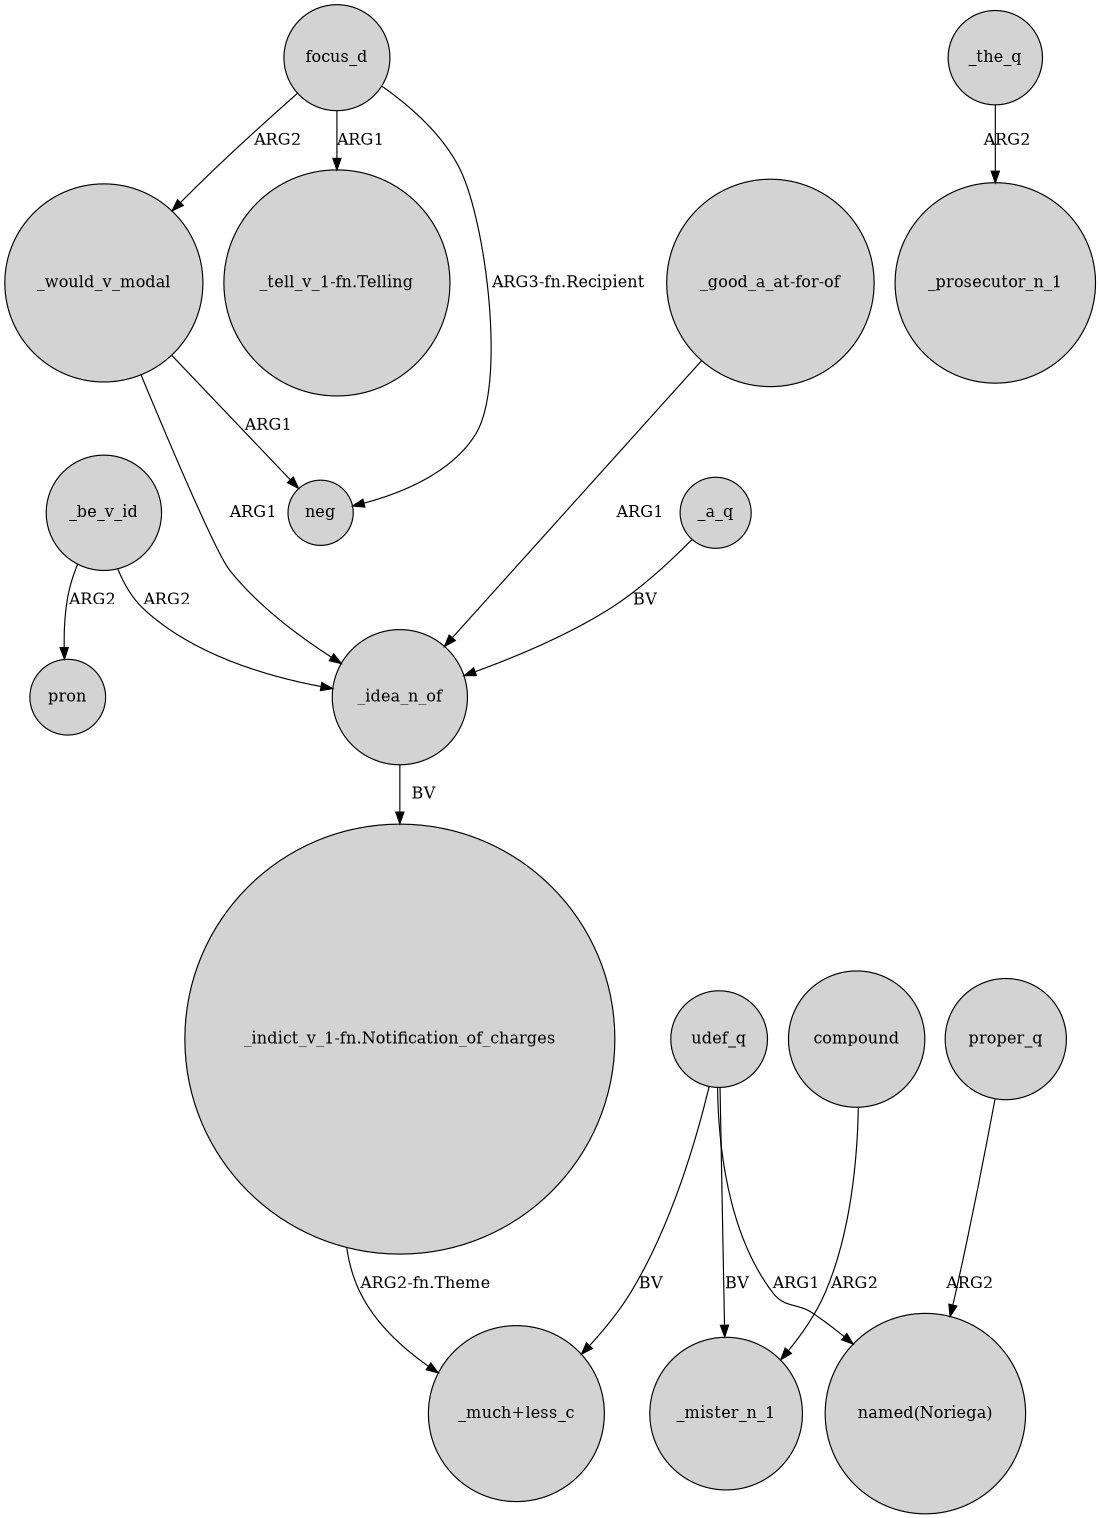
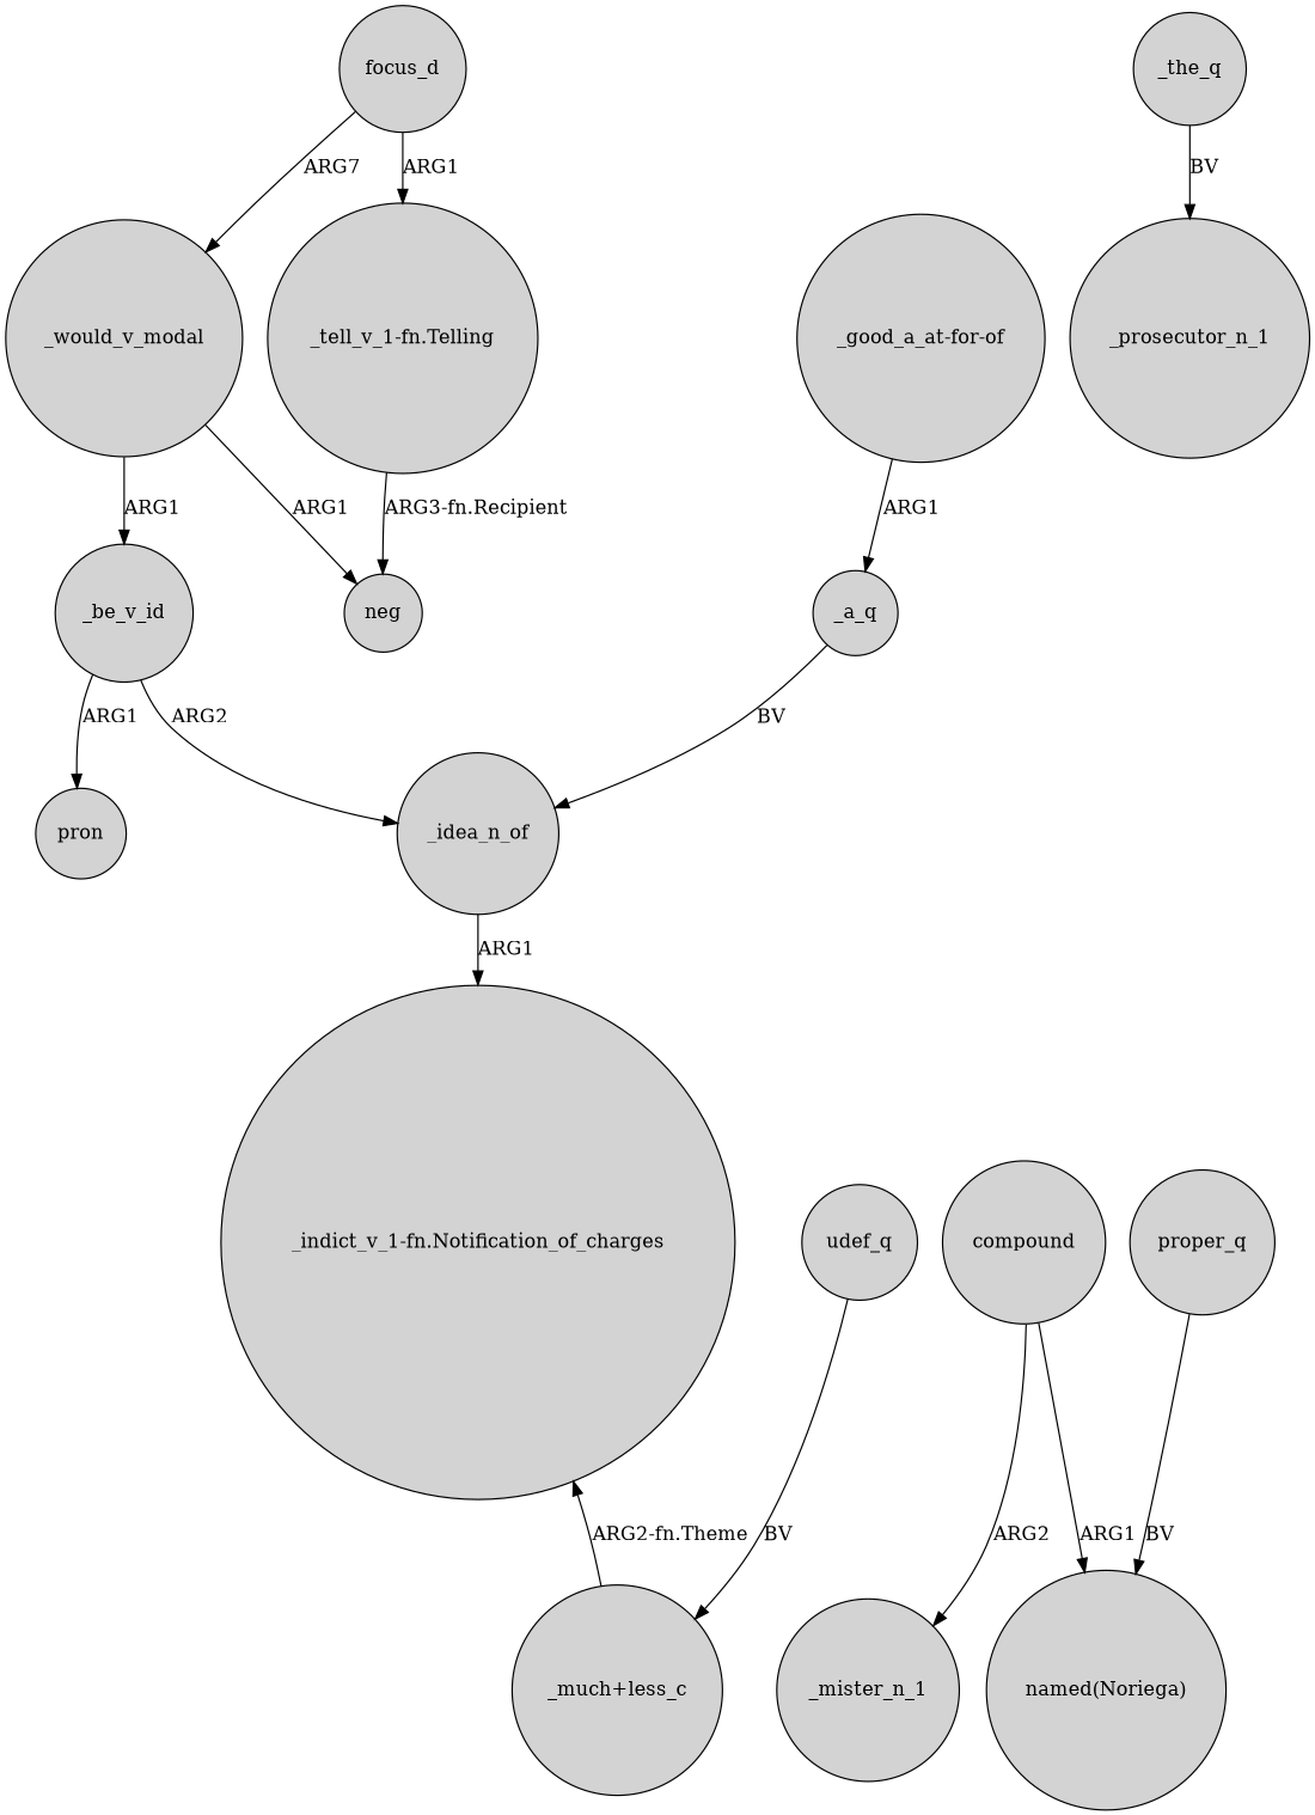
  digraph {
    node [shape=circle style=filled]
    focus_d
    _would_v_modal
    "_tell_v_1-fn.Telling"
    _be_v_id
    neg
    _idea_n_of
    pron
    compound
    _mister_n_1
    "named(Noriega)"
    _a_q
    "_indict_v_1-fn.Notification_of_charges"
    "_much+less_c"
    _the_q
    _prosecutor_n_1
    udef_q
    proper_q
    "_good_a_at-for-of"
-   focus_d -> _would_v_modal [label=ARG2]
+   focus_d -> _would_v_modal [label=ARG7]
    focus_d -> "_tell_v_1-fn.Telling" [label=ARG1]
-   _would_v_modal -> _idea_n_of [label=ARG1]
+   _would_v_modal -> _be_v_id [label=ARG1]
    _would_v_modal -> neg [label=ARG1]
-   focus_d -> neg [label="ARG3-fn.Recipient"]
+   "_tell_v_1-fn.Telling" -> neg [label="ARG3-fn.Recipient"]
    _be_v_id -> _idea_n_of [label=ARG2]
-   _be_v_id -> pron [label=ARG2]
-   _idea_n_of -> "_indict_v_1-fn.Notification_of_charges" [label=BV]
+   _be_v_id -> pron [label=ARG1]
+   _idea_n_of -> "_indict_v_1-fn.Notification_of_charges" [label=ARG1]
    compound -> _mister_n_1 [label=ARG2]
-   udef_q -> "named(Noriega)" [label=ARG1]
+   compound -> "named(Noriega)" [label=ARG1]
    _a_q -> _idea_n_of [label=BV]
-   "_indict_v_1-fn.Notification_of_charges" -> "_much+less_c" [label="ARG2-fn.Theme"]
-   _the_q -> _prosecutor_n_1 [label=ARG2]
-   udef_q -> _mister_n_1 [label=BV]
+   "_much+less_c" -> "_indict_v_1-fn.Notification_of_charges" [label="ARG2-fn.Theme"]
+   _the_q -> _prosecutor_n_1 [label=BV]
    udef_q -> "_much+less_c" [label=BV]
-   proper_q -> "named(Noriega)" [label=ARG2]
-   "_good_a_at-for-of" -> _idea_n_of [label=ARG1]
+   proper_q -> "named(Noriega)" [label=BV]
+   "_good_a_at-for-of" -> _a_q [label=ARG1]
  }
